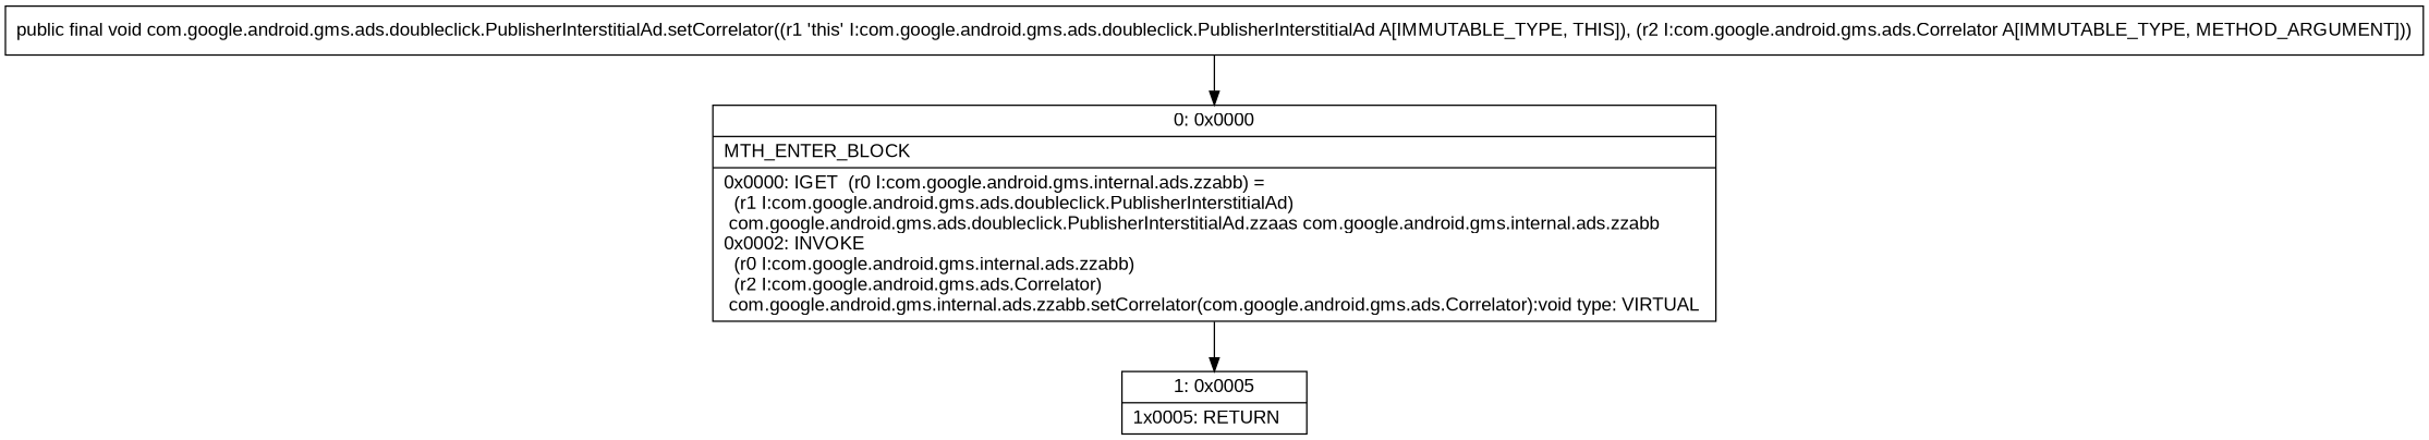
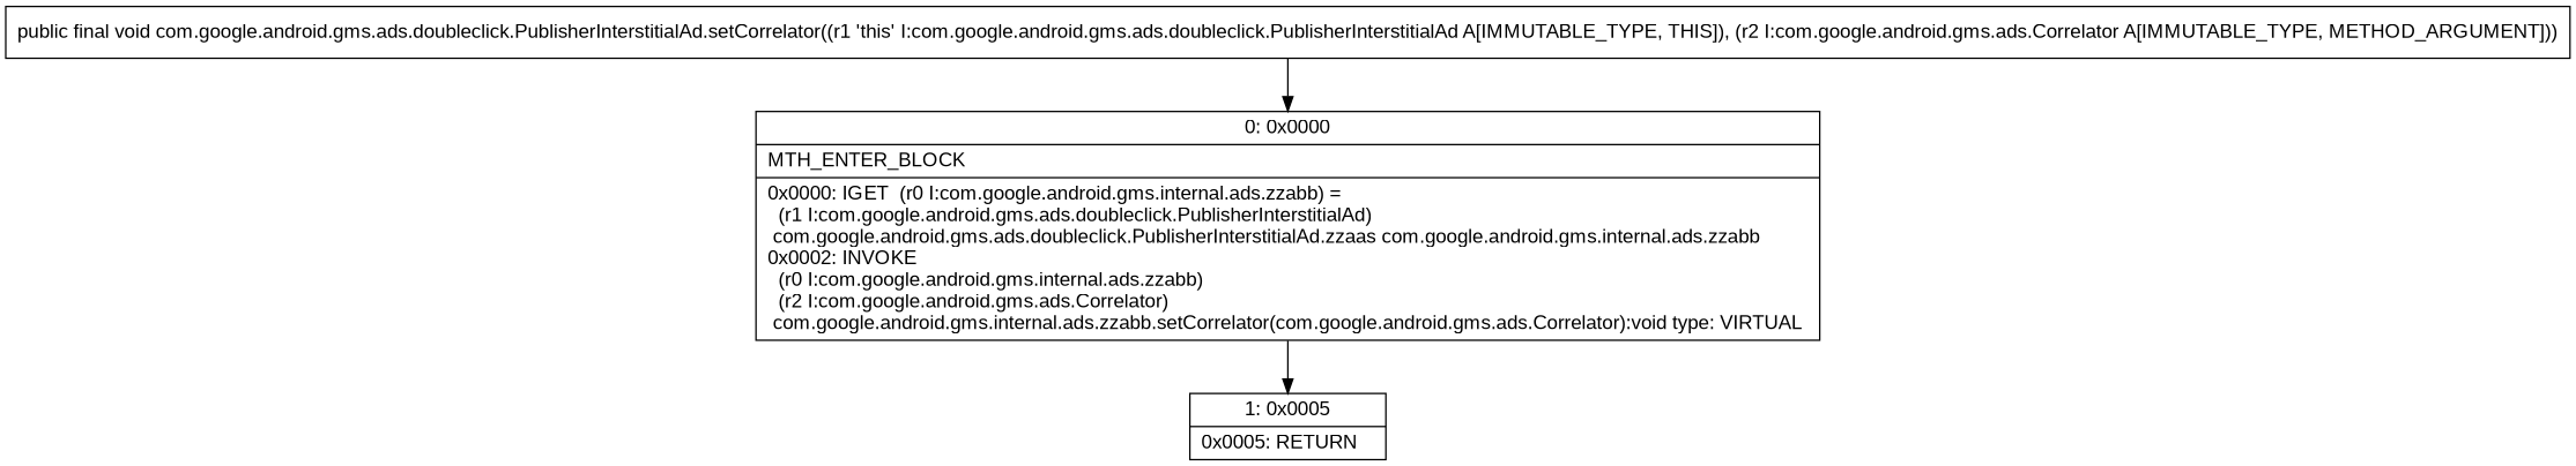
  digraph {
    fontname="Liberation Sans"
    node [shape=record fontname="Liberation Sans"]
    edge [fontname="Liberation Sans"]
    n1 [label="{0\:\ 0x0000|MTH_ENTER_BLOCK\l|0x0000: IGET  (r0 I:com.google.android.gms.internal.ads.zzabb) = \l  (r1 I:com.google.android.gms.ads.doubleclick.PublisherInterstitialAd)\l com.google.android.gms.ads.doubleclick.PublisherInterstitialAd.zzaas com.google.android.gms.internal.ads.zzabb \l0x0002: INVOKE  \l  (r0 I:com.google.android.gms.internal.ads.zzabb)\l  (r2 I:com.google.android.gms.ads.Correlator)\l com.google.android.gms.internal.ads.zzabb.setCorrelator(com.google.android.gms.ads.Correlator):void type: VIRTUAL \l}"]
-   n2 [label="{1\:\ 0x0005|1x0005: RETURN   \l}"]
+   n2 [label="{1\:\ 0x0005|0x0005: RETURN   \l}"]
    n3 [label="{public final void com.google.android.gms.ads.doubleclick.PublisherInterstitialAd.setCorrelator((r1 'this' I:com.google.android.gms.ads.doubleclick.PublisherInterstitialAd A[IMMUTABLE_TYPE, THIS]), (r2 I:com.google.android.gms.ads.Correlator A[IMMUTABLE_TYPE, METHOD_ARGUMENT])) }"]
    n1 -> n2
    n3 -> n1
  }
